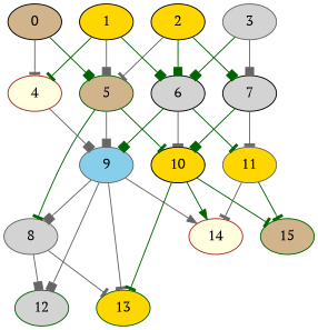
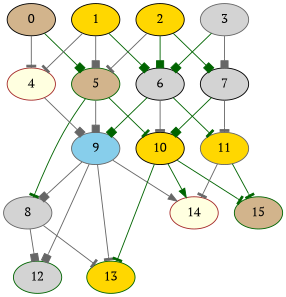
  digraph {
    "Duplicate states"=0
    GraphType=Stencil
    "Max states in OPEN"=0
    Modes="120000ms; topo-ordered tasks, ; Pruning: task equivalence, fixed order ready list, ; F-value: ; Optimisation: best schedule length (SL) optimisation on equal, "
    NumberOfTasks=16
    "Pruned using list schedule length"=7834
    "States removed from OPEN"=0
    TargetSystem="Homogeneous-4"
    "Time to schedule (ms)"=271
    "Total idle time"=483
    "Total schedule length"=578
    "Total sequential time"=1689
    "Total states created"=22818
    fontname="PT Serif"
    node [Processor=3 "Start time"=0 Weight=118 color=black fillcolor=gold fontname="PT Serif" style=filled]
    edge [Weight=4 arrowhead=tee color=gray40 fontname="PT Serif"]
    2 ["Finish time"=118 Processor=0]
    5 ["Finish time"=287 Processor=0 "Start time"=118 Weight=169 color=darkgreen fillcolor=tan]
    6 ["Finish time"=240 Processor=1 "Start time"=122 fillcolor=lightgrey]
    7 ["Finish time"=229 "Start time"=128 Weight=101 fillcolor=lightgrey]
    9 ["Finish time"=424 Processor=2 "Start time"=289 Weight=135 color=gray40 fillcolor=skyblue]
    10 ["Finish time"=422 Processor=0 "Start time"=287 Weight=135]
    8 ["Finish time"=414 "Start time"=296 color=gray40 fillcolor=lightgrey]
    11 ["Finish time"=296 "Start time"=245 Weight=51 color=gray40]
    13 ["Finish time"=578 Processor=2 "Start time"=426 Weight=152 color=darkgreen]
    14 ["Finish time"=549 Processor=1 "Start time"=431 color=brown fillcolor=lightyellow]
    12 ["Finish time"=481 Processor=0 "Start time"=430 Weight=51 color=darkgreen fillcolor=lightgrey]
    15 ["Finish time"=564 "Start time"=429 Weight=135 color=darkgreen fillcolor=tan]
    0 ["Finish time"=101 Processor=1 Weight=101 fillcolor=tan]
    4 ["Finish time"=171 Processor=2 "Start time"=103 Weight=68 color=brown fillcolor=lightyellow]
    1 ["Finish time"=85 Processor=2 Weight=85]
    3 ["Finish time"=34 Weight=34 color=gray40 fillcolor=lightgrey]
    2 -> 5 [Weight=3]
    2 -> 6 [arrowhead=box color=darkgreen]
    2 -> 7 [Weight=10 arrowhead=box color=darkgreen]
    5 -> 9 [Weight=2 arrowhead=box]
    5 -> 10 [Weight=10 color=darkgreen]
    5 -> 8 [Weight=6 color=darkgreen]
    6 -> 9 [Weight=9 arrowhead=box color=darkgreen]
    6 -> 10 [Weight=9]
    6 -> 11 [Weight=5 color=darkgreen]
    7 -> 10 [Weight=3 arrowhead=box color=darkgreen]
    7 -> 11 [Weight=10]
    9 -> 8 [arrowhead=box]
    9 -> 13 [Weight=6]
    9 -> 14 [Weight=5 arrowhead=normal]
    9 -> 12 [Weight=6 arrowhead=box]
    10 -> 13 [color=darkgreen]
    10 -> 14 [Weight=9 arrowhead=normal color=darkgreen]
    10 -> 15 [Weight=7 color=darkgreen]
    8 -> 13 [Weight=10]
    8 -> 12 [arrowhead=box]
    11 -> 14 [Weight=7]
    11 -> 15 [color=darkgreen]
    0 -> 5 [Weight=5 arrowhead=box color=darkgreen]
    0 -> 4 [Weight=2]
    4 -> 9 [arrowhead=box]
    1 -> 5 [Weight=2 arrowhead=box]
    1 -> 6 [Weight=5 arrowhead=box color=darkgreen]
-   1 -> 4 [Weight=5 color=darkgreen]
+   1 -> 4 [Weight=5]
    3 -> 6 [arrowhead=box color=darkgreen]
    3 -> 7 [Weight=5 arrowhead=box]
  }
